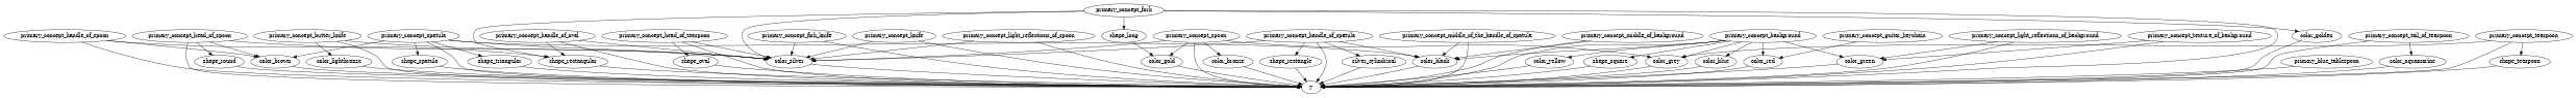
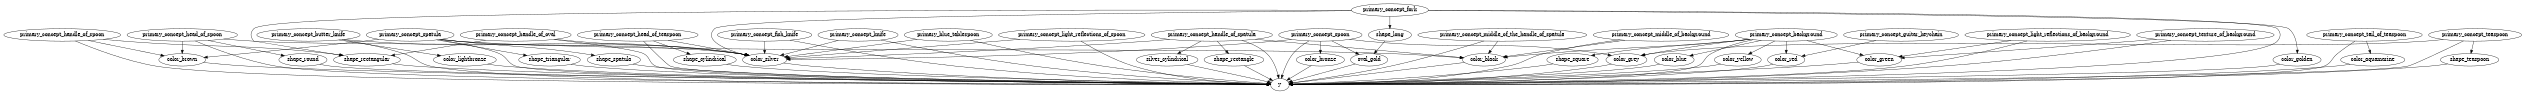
  strict digraph {
    primary_concept_handle_of_spoon
    y
    color_brown
    shape_rectangular
    primary_concept_head_of_spoon
    shape_round
    color_silver
    primary_concept_background
    color_yellow
    shape_square
    color_black
    color_green
    color_red
    color_grey
    color_blue
    primary_concept_butter_knife
    color_lightbronze
    primary_concept_spatula
    shape_triangular
    shape_spatula
    primary_concept_fork
    color_golden
    shape_long
-   color_gold
+   color_gold [label=oval_gold]
    primary_concept_head_of_teaspoon
-   shape_oval
+   shape_oval [label=shape_cylindrical]
    primary_concept_spoon
    color_bronze
    primary_concept_fish_knife
    primary_concept_middle_of_the_handle_of_spatula
    n31 [label=primary_concept_handle_of_oval]
    primary_concept_tail_of_teaspoon
    color_aquamarine
    primary_concept_knife
    primary_concept_middle_of_background
    primary_concept_handle_of_spatula
    n37 [label=silver_cylindrical]
    shape_rectangle
    primary_concept_teaspoon
    shape_teaspoon
    primary_concept_guitar_keychain
    n42 [label=primary_blue_tablespoon]
    primary_concept_light_reflections_of_spoon
    primary_concept_light_reflections_of_background
    primary_concept_texture_of_background
    primary_concept_handle_of_spoon -> y
    primary_concept_handle_of_spoon -> color_brown
    primary_concept_handle_of_spoon -> shape_rectangular
    color_brown -> y
    shape_rectangular -> y
    primary_concept_head_of_spoon -> y
    primary_concept_head_of_spoon -> color_brown
    primary_concept_head_of_spoon -> shape_round
    primary_concept_head_of_spoon -> color_silver
    shape_round -> y
    color_silver -> y
    primary_concept_background -> y
    primary_concept_background -> color_yellow
    primary_concept_background -> shape_square
    primary_concept_background -> color_black
    primary_concept_background -> color_green
    primary_concept_background -> color_red
    primary_concept_background -> color_grey
    primary_concept_background -> color_blue
    color_yellow -> y
    shape_square -> y
    color_black -> y
    color_green -> y
    color_red -> y
    color_grey -> y
    color_blue -> y
    primary_concept_butter_knife -> y
    primary_concept_butter_knife -> color_silver
    primary_concept_butter_knife -> color_lightbronze
    color_lightbronze -> y
    primary_concept_spatula -> y
    primary_concept_spatula -> color_brown
    primary_concept_spatula -> color_silver
    primary_concept_spatula -> color_black
    primary_concept_spatula -> shape_triangular
    primary_concept_spatula -> shape_spatula
    shape_triangular -> y
    shape_spatula -> y
    primary_concept_fork -> y
    primary_concept_fork -> shape_rectangular
    primary_concept_fork -> color_silver
    primary_concept_fork -> color_golden
    primary_concept_fork -> shape_long
    color_golden -> y
    shape_long -> color_gold
    color_gold -> y
    primary_concept_head_of_teaspoon -> y
    primary_concept_head_of_teaspoon -> color_silver
    primary_concept_head_of_teaspoon -> shape_oval
    shape_oval -> y
    primary_concept_spoon -> y
    primary_concept_spoon -> color_silver
    primary_concept_spoon -> color_grey
    primary_concept_spoon -> color_gold
    primary_concept_spoon -> color_bronze
    color_bronze -> y
    primary_concept_fish_knife -> y
    primary_concept_fish_knife -> color_silver
    primary_concept_middle_of_the_handle_of_spatula -> y
    primary_concept_middle_of_the_handle_of_spatula -> color_black
    n31 -> y
    n31 -> shape_rectangular
    n31 -> color_silver
    primary_concept_tail_of_teaspoon -> y
    primary_concept_tail_of_teaspoon -> color_aquamarine
    color_aquamarine -> y
    primary_concept_knife -> y
    primary_concept_knife -> color_silver
    primary_concept_middle_of_background -> y
    primary_concept_middle_of_background -> color_black
    primary_concept_handle_of_spatula -> y
    primary_concept_handle_of_spatula -> color_silver
    primary_concept_handle_of_spatula -> color_black
    primary_concept_handle_of_spatula -> n37
    primary_concept_handle_of_spatula -> shape_rectangle
    n37 -> y
    shape_rectangle -> y
    primary_concept_teaspoon -> y
    primary_concept_teaspoon -> color_grey
    primary_concept_teaspoon -> shape_teaspoon
    shape_teaspoon -> y
    primary_concept_guitar_keychain -> color_red
    n42 -> y
+   n42 -> color_silver
    primary_concept_light_reflections_of_spoon -> y
    primary_concept_light_reflections_of_spoon -> color_silver
    primary_concept_light_reflections_of_background -> y
    primary_concept_light_reflections_of_background -> color_green
    primary_concept_texture_of_background -> y
    primary_concept_texture_of_background -> color_green
  }
